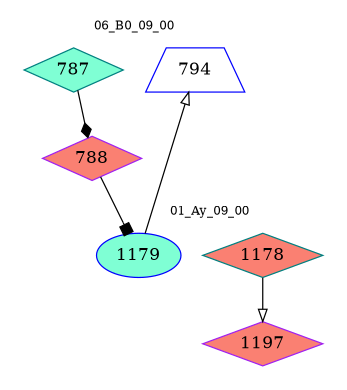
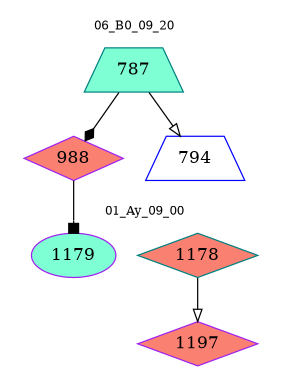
  digraph {
    node [color=teal fillcolor=salmon shape=diamond style=filled]
    edge [arrowhead=onormal color=black]
    n1 [label=1178]
-   n2 [color=blue fillcolor=aquamarine label=1179 shape=ellipse]
+   n2 [color=purple fillcolor=aquamarine label=1179 shape=ellipse]
    n3 [color=purple label=1197]
-   n4 [fillcolor=aquamarine label=787]
-   n5 [color=purple label=788]
+   n4 [fillcolor=aquamarine label=787 shape=trapezium]
+   n5 [color=purple label=988]
    n6 [color=blue fillcolor=white label=794 shape=trapezium]
    subgraph cluster_1 {
      color=white
      fontsize=10
      label="01_Ay_09_00"
      n1
      n2
      n3
    }
    subgraph cluster_2 {
      color=white
      fontsize=10
-     label="06_B0_09_00"
+     label="06_B0_09_20"
      n4
      n5
      n6
    }
    n1 -> n3
    n4 -> n5 [arrowhead=diamond]
-   n2 -> n6
+   n4 -> n6
    n5 -> n2 [arrowhead=box]
  }
